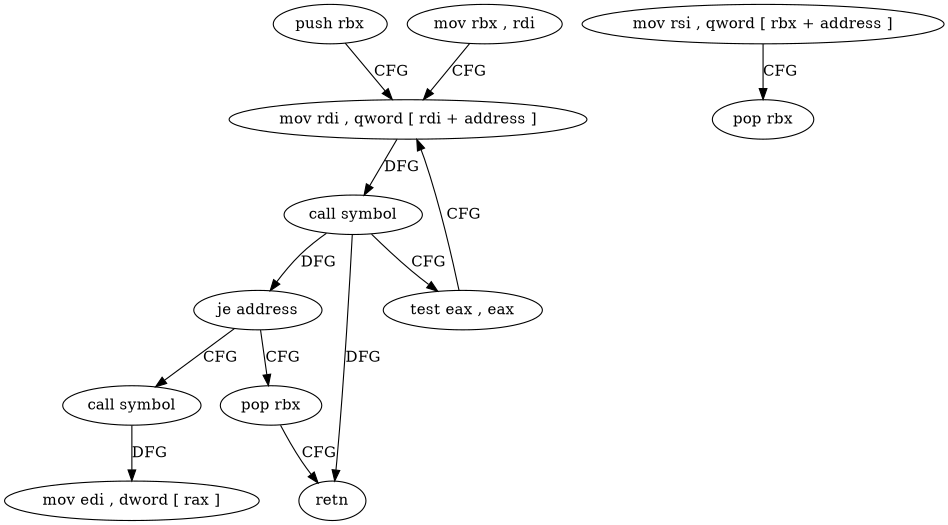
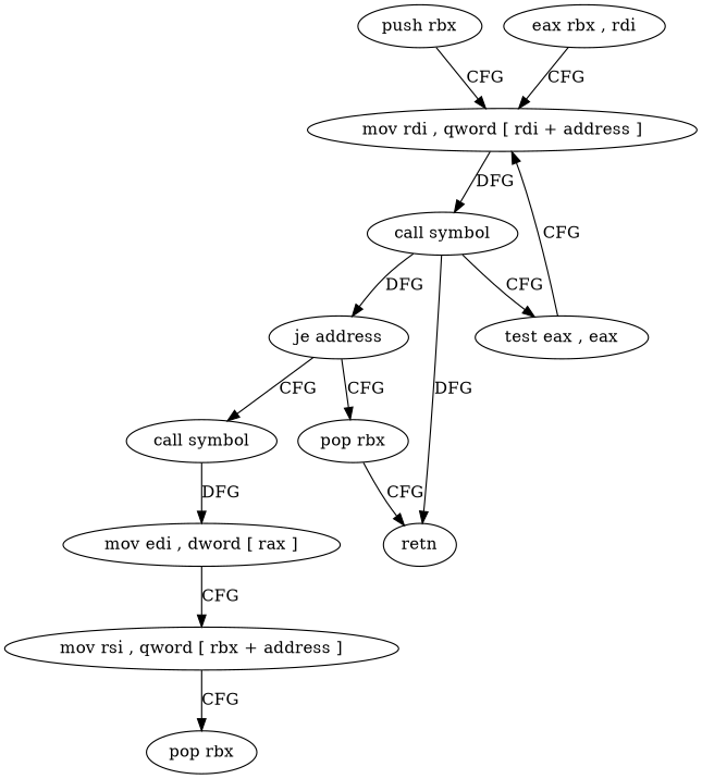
  digraph {
    n1 [label="push rbx"]
    n2 [label="mov rdi , qword [ rdi + address ]"]
-   n3 [label="mov rbx , rdi"]
+   n3 [label="eax rbx , rdi"]
    n4 [label="call symbol"]
    n5 [label="mov rsi , qword [ rbx + address ]"]
    n6 [label="pop rbx"]
    n7 [label="test eax , eax"]
    n8 [label="je address"]
    n9 [label=retn]
    n10 [label="pop rbx"]
    n11 [label="call symbol"]
    n12 [label="mov edi , dword [ rax ]"]
    n1 -> n2 [label=CFG]
    n2 -> n4 [label=DFG]
    n3 -> n2 [label=CFG]
    n4 -> n7 [label=CFG]
    n4 -> n8 [label=DFG]
    n4 -> n9 [label=DFG]
    n5 -> n6 [label=CFG]
    n7 -> n2 [label=CFG]
    n8 -> n10 [label=CFG]
    n8 -> n11 [label=CFG]
    n10 -> n9 [label=CFG]
    n11 -> n12 [label=DFG]
+   n12 -> n5 [label=CFG]
  }
